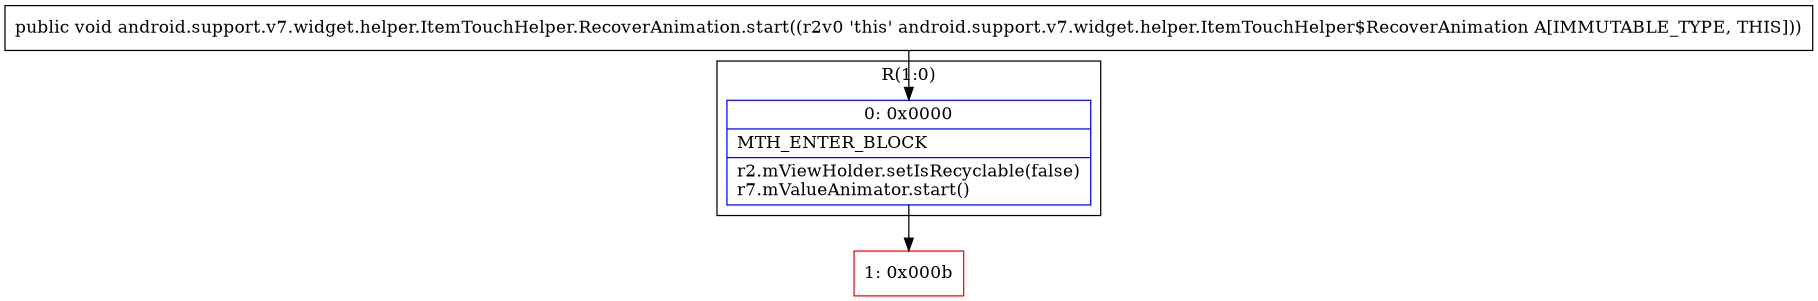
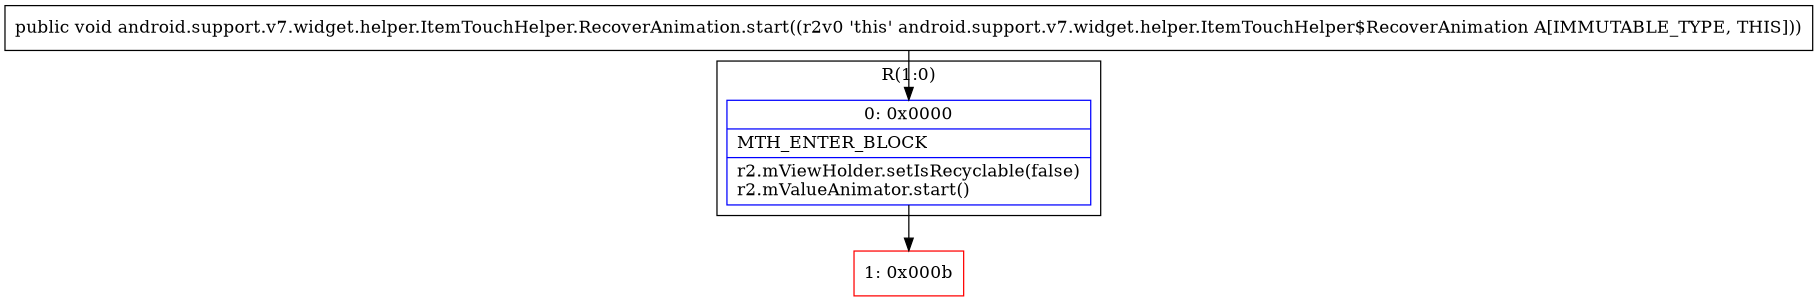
  digraph {
    node [shape=record]
-   n1 [color=blue label="{0\:\ 0x0000|MTH_ENTER_BLOCK\l|r2.mViewHolder.setIsRecyclable(false)\lr7.mValueAnimator.start()\l}"]
+   n1 [color=blue label="{0\:\ 0x0000|MTH_ENTER_BLOCK\l|r2.mViewHolder.setIsRecyclable(false)\lr2.mValueAnimator.start()\l}"]
    n2 [color=red label="{1\:\ 0x000b}"]
    n3 [label="{public void android.support.v7.widget.helper.ItemTouchHelper.RecoverAnimation.start((r2v0 'this' android.support.v7.widget.helper.ItemTouchHelper$RecoverAnimation A[IMMUTABLE_TYPE, THIS])) }"]
    subgraph cluster_1 {
      label="R(1:0)"
      n1
    }
    n1 -> n2
    n3 -> n1
  }
